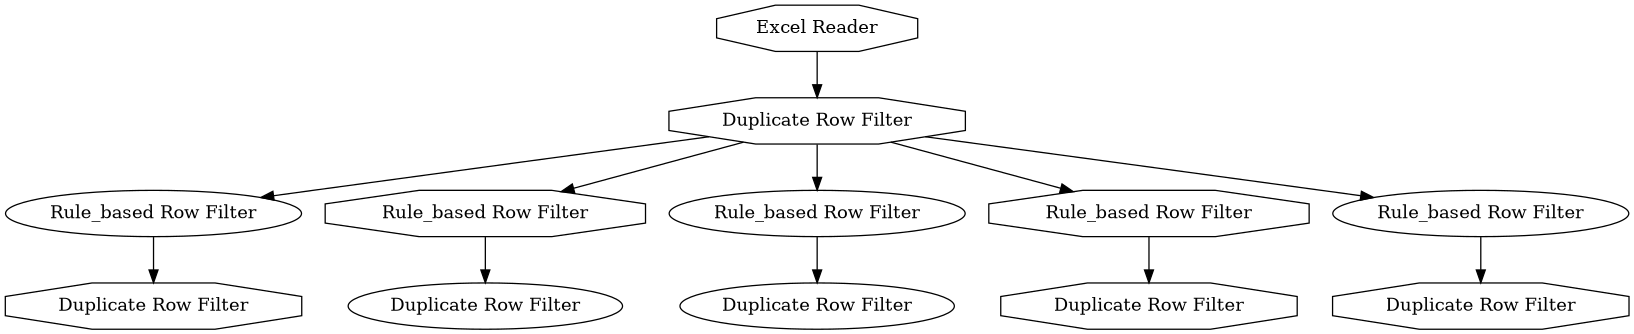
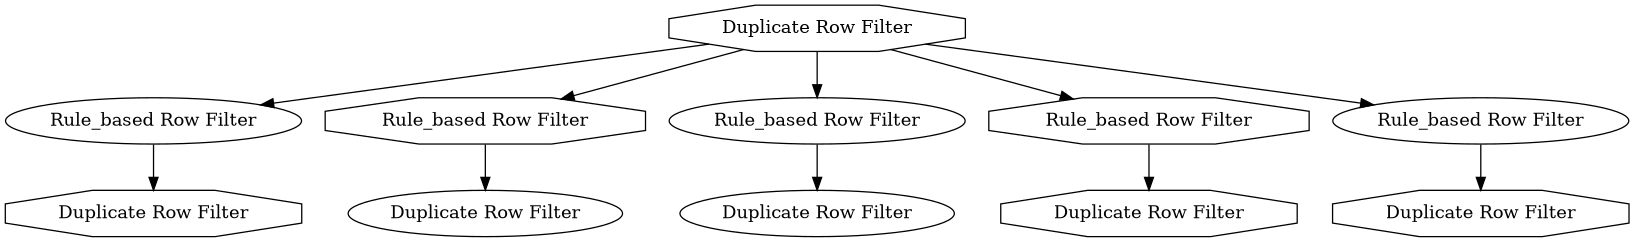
  digraph {
    rankdir=TB
    node [shape=octagon]
-   n1 [label="Excel Reader"]
    n2 [label="Duplicate Row Filter"]
    n3 [label="Rule_based Row Filter" shape=ellipse]
    n4 [label="Duplicate Row Filter"]
    n5 [label="Rule_based Row Filter"]
    n6 [label="Duplicate Row Filter" shape=ellipse]
    n7 [label="Rule_based Row Filter" shape=ellipse]
    n8 [label="Rule_based Row Filter"]
    n9 [label="Rule_based Row Filter" shape=ellipse]
    n10 [label="Duplicate Row Filter" shape=ellipse]
    n11 [label="Duplicate Row Filter"]
    n12 [label="Duplicate Row Filter"]
-   n1 -> n2
    n2 -> n3
    n2 -> n5
    n2 -> n7
    n2 -> n8
    n2 -> n9
    n3 -> n4
    n5 -> n6
    n7 -> n10
    n8 -> n11
    n9 -> n12
  }
